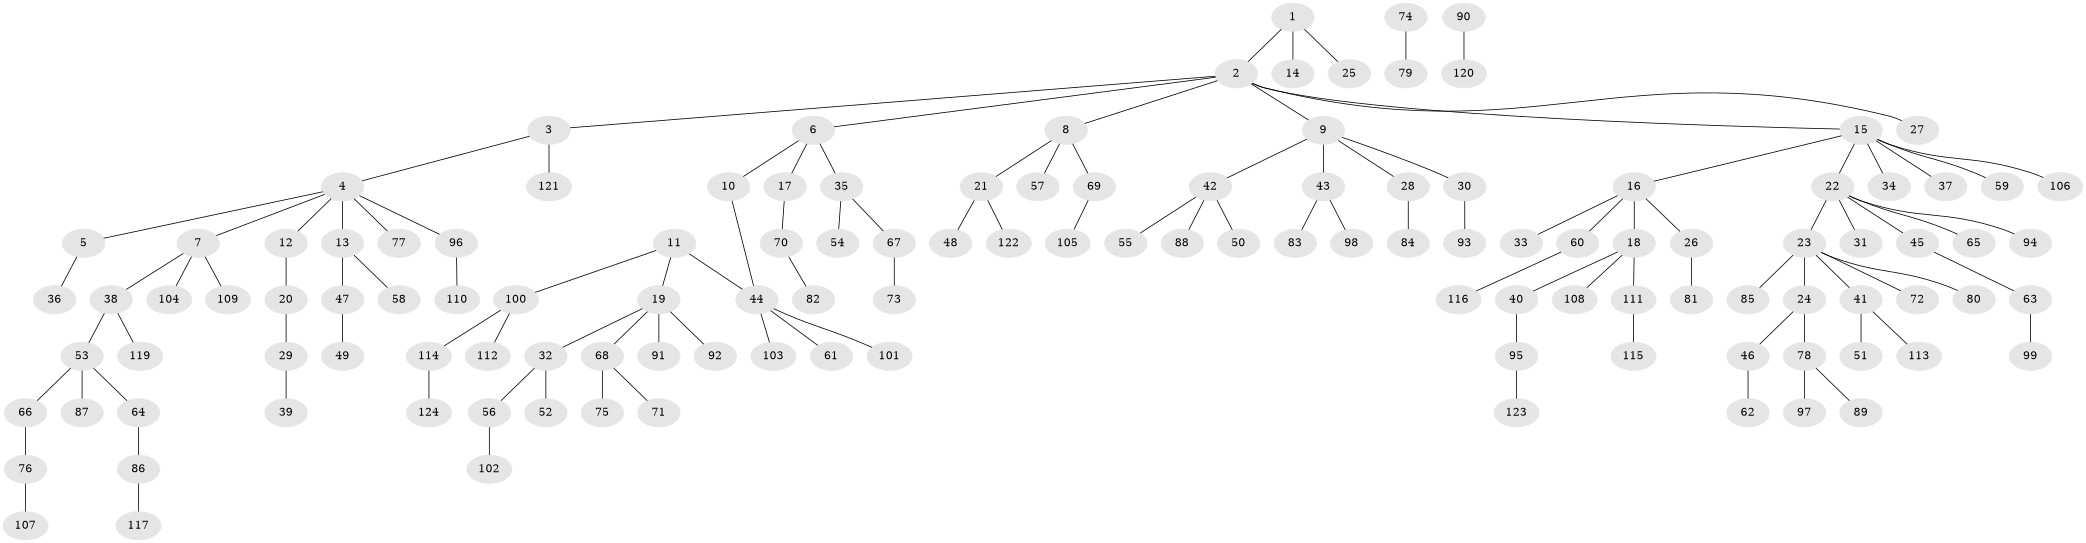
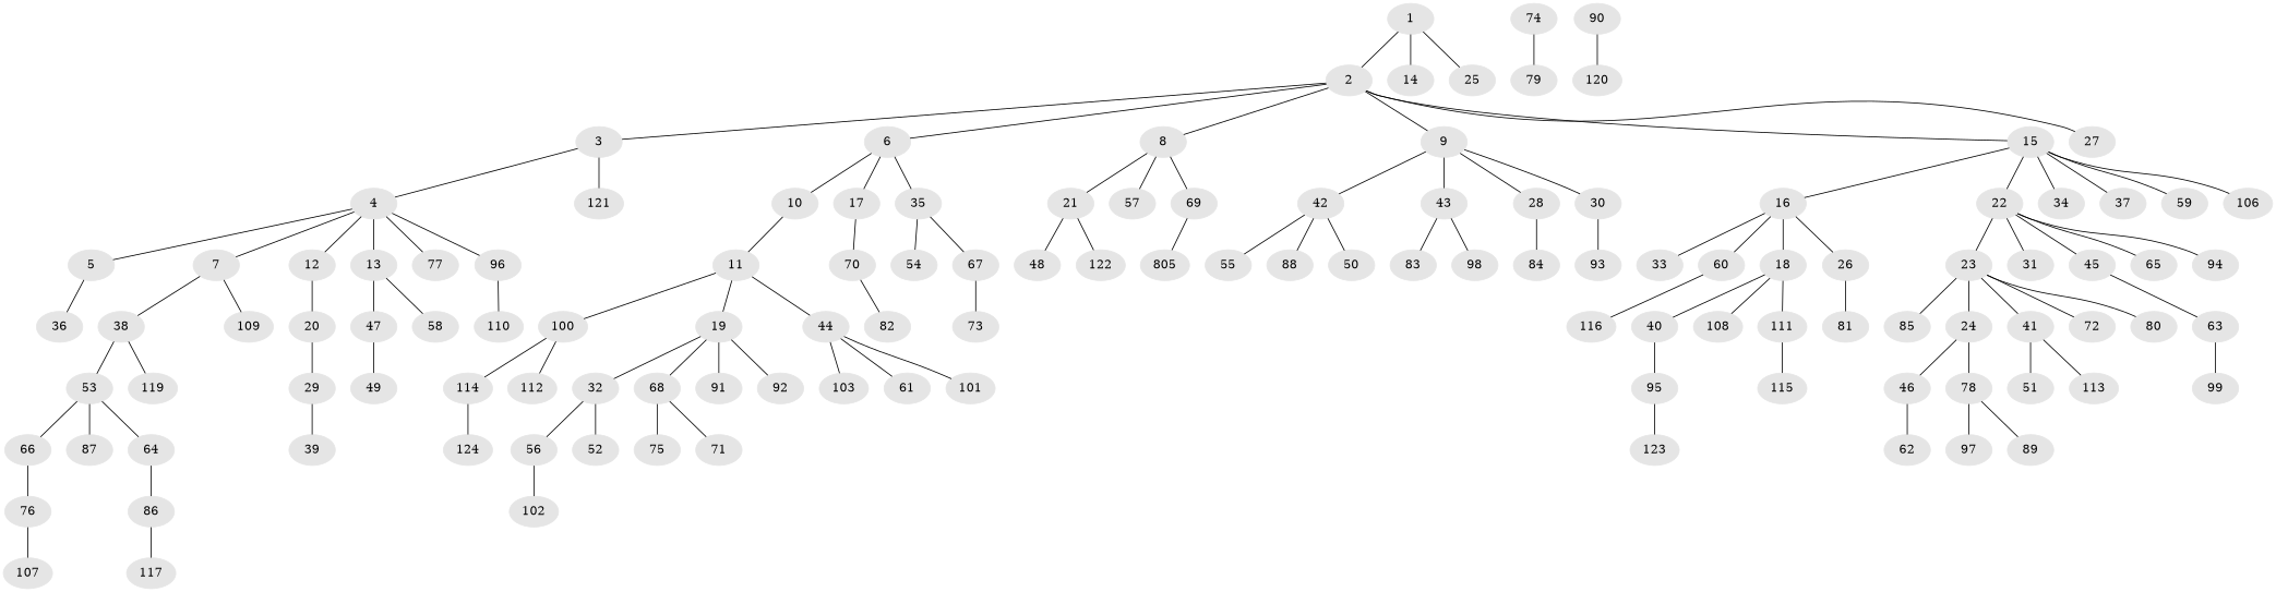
  graph {
    node [color=gray90 style=filled]
    1
    2
    14
    25
    3
    6
    8
    9
    15
    27
    4
    121
    10
    17
    35
    21
    57
    69
    28
    30
    42
    43
    16
    22
    34
    37
    59
    106
    5
    7
    12
    13
    77
    96
    36
    38
-   104
    109
    20
    47
    58
    110
    11
    70
    54
    67
    53
    119
    48
    122
-   105
+   105 [label=805]
    84
    93
    50
    55
    88
    83
    98
    19
    44
    100
    32
    68
    91
    92
    61
    101
    103
    112
    114
    29
    49
    18
    26
    33
    60
    23
    31
    45
    65
    94
    40
    108
    111
    81
    116
    82
    95
    115
    52
    56
    71
    75
    39
    24
    41
    72
    80
    85
    63
    46
    78
    51
    113
    62
    89
    97
    102
    73
    74
    79
    90
    120
    64
    66
    87
    123
    99
    86
    76
    117
    107
    124
    1 -- 2
    1 -- 14
    1 -- 25
    2 -- 3
    2 -- 6
    2 -- 8
    2 -- 9
    2 -- 15
    2 -- 27
    3 -- 4
    3 -- 121
    6 -- 10
    6 -- 17
    6 -- 35
    8 -- 21
    8 -- 57
    8 -- 69
    9 -- 28
    9 -- 30
    9 -- 42
    9 -- 43
    15 -- 16
    15 -- 22
    15 -- 34
    15 -- 37
    15 -- 59
    15 -- 106
    4 -- 5
    4 -- 7
    4 -- 12
    4 -- 13
    4 -- 77
    4 -- 96
-   10 -- 44
+   10 -- 11
    17 -- 70
    35 -- 54
    35 -- 67
    21 -- 48
    21 -- 122
    69 -- 105
    28 -- 84
    30 -- 93
    42 -- 50
    42 -- 55
    42 -- 88
    43 -- 83
    43 -- 98
    16 -- 18
    16 -- 26
    16 -- 33
    16 -- 60
    22 -- 23
    22 -- 31
    22 -- 45
    22 -- 65
    22 -- 94
    5 -- 36
    7 -- 38
-   7 -- 104
    7 -- 109
    12 -- 20
    13 -- 47
    13 -- 58
    96 -- 110
    38 -- 53
    38 -- 119
    20 -- 29
    47 -- 49
    11 -- 19
    11 -- 44
    11 -- 100
    70 -- 82
    67 -- 73
    53 -- 64
    53 -- 66
    53 -- 87
    19 -- 32
    19 -- 68
    19 -- 91
    19 -- 92
    44 -- 61
    44 -- 101
    44 -- 103
    100 -- 112
    100 -- 114
    32 -- 52
    32 -- 56
    68 -- 71
    68 -- 75
    114 -- 124
    29 -- 39
    18 -- 40
    18 -- 108
    18 -- 111
    26 -- 81
    60 -- 116
    23 -- 24
    23 -- 41
    23 -- 72
    23 -- 80
    23 -- 85
    45 -- 63
    40 -- 95
    111 -- 115
    95 -- 123
    56 -- 102
    24 -- 46
    24 -- 78
    41 -- 51
    41 -- 113
    63 -- 99
    46 -- 62
    78 -- 89
    78 -- 97
    74 -- 79
    90 -- 120
    64 -- 86
    66 -- 76
    86 -- 117
    76 -- 107
  }
